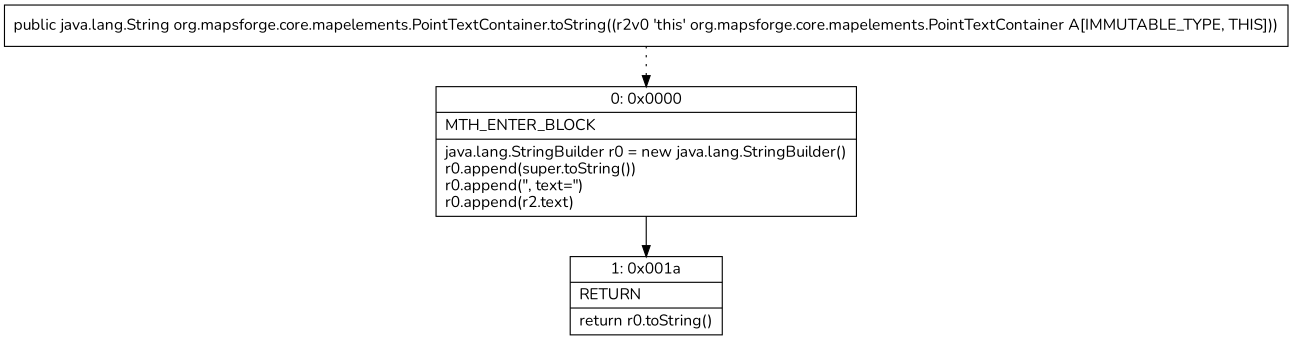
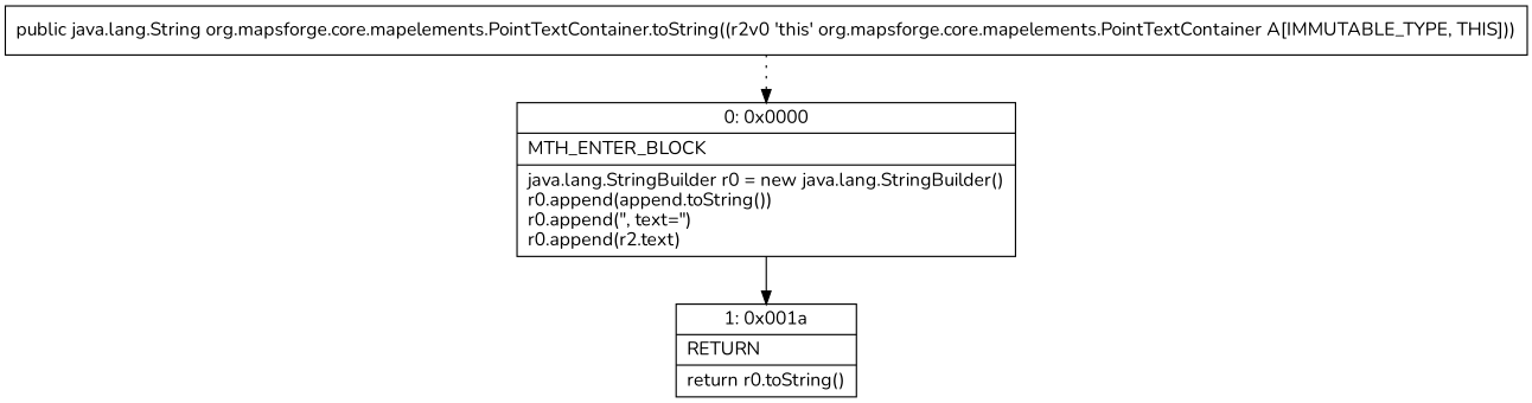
  digraph {
    fontname=Nunito
    node [shape=record fontname=Nunito]
    edge [fontname=Nunito]
-   n1 [label="{0\:\ 0x0000|MTH_ENTER_BLOCK\l|java.lang.StringBuilder r0 = new java.lang.StringBuilder()\lr0.append(super.toString())\lr0.append(\", text=\")\lr0.append(r2.text)\l}"]
+   n1 [label="{0\:\ 0x0000|MTH_ENTER_BLOCK\l|java.lang.StringBuilder r0 = new java.lang.StringBuilder()\lr0.append(append.toString())\lr0.append(\", text=\")\lr0.append(r2.text)\l}"]
    n2 [label="{1\:\ 0x001a|RETURN\l|return r0.toString()\l}"]
    n3 [label="{public java.lang.String org.mapsforge.core.mapelements.PointTextContainer.toString((r2v0 'this' org.mapsforge.core.mapelements.PointTextContainer A[IMMUTABLE_TYPE, THIS])) }"]
    n1 -> n2 [style=solid]
    n3 -> n1 [style=dotted]
  }
